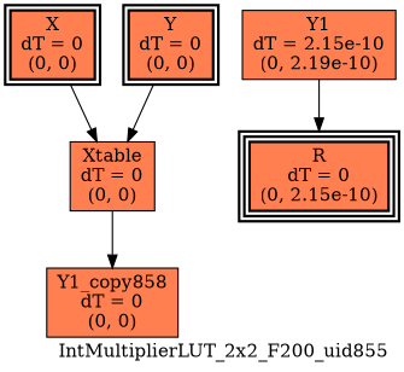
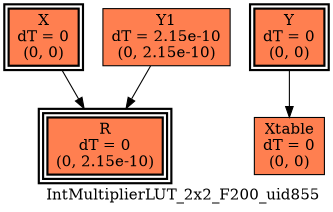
  digraph {
    label=IntMultiplierLUT_2x2_F200_uid855
    labeljust=right
    labelloc=bottom
    nodesep=0.25
    ranksep=0.5
    node [color=black fillcolor=coral peripheries=1 shape=box style="bold, filled"]
    edge [arrowhead=normal arrowsize=1.0 arrowtail=normal color=black dir=forward]
    n1 [label="X\ndT = 0\n(0, 0)" peripheries=2]
    n2 [label="Y\ndT = 0\n(0, 0)" peripheries=2]
    n3 [label="R\ndT = 0\n(0, 2.15e-10)" peripheries=3]
    n4 [label="Xtable\ndT = 0\n(0, 0)" style=filled]
-   n5 [label="Y1_copy858\ndT = 0\n(0, 0)" style=filled]
-   n6 [label="Y1\ndT = 2.15e-10\n(0, 2.19e-10)" style=filled]
+   n6 [label="Y1\ndT = 2.15e-10\n(0, 2.15e-10)" style=filled]
    subgraph sub_1 {
      rank=same
      n1
      n2
    }
    subgraph sub_2 {
      rank=same
      n3
    }
-   n1 -> n4
+   n1 -> n3
    n2 -> n4
-   n4 -> n5
    n6 -> n3
  }
